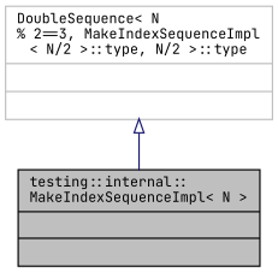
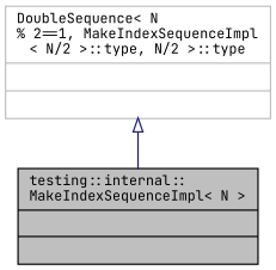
  digraph {
    fontname="JetBrains Mono"
    node [fontname="JetBrains Mono" fontsize=10 shape=record style=filled]
    n1 [color=black fillcolor=grey75 fontcolor=black height=0.2 label="{testing::internal::\lMakeIndexSequenceImpl\< N \>\n||}" width=0.4]
-   n2 [color=grey75 fillcolor=white height=0.2 label="{DoubleSequence\< N \l% 2==3, MakeIndexSequenceImpl\l\< N/2 \>::type, N/2 \>::type\n||}" width=0.4]
+   n2 [color=grey75 fillcolor=white height=0.2 label="{DoubleSequence\< N \l% 2==1, MakeIndexSequenceImpl\l\< N/2 \>::type, N/2 \>::type\n||}" width=0.4]
    n2 -> n1 [arrowtail=onormal color=midnightblue dir=back fontname="JetBrains Mono" fontsize=10 labelfontname=Helvetica labelfontsize=10 style=solid]
  }
